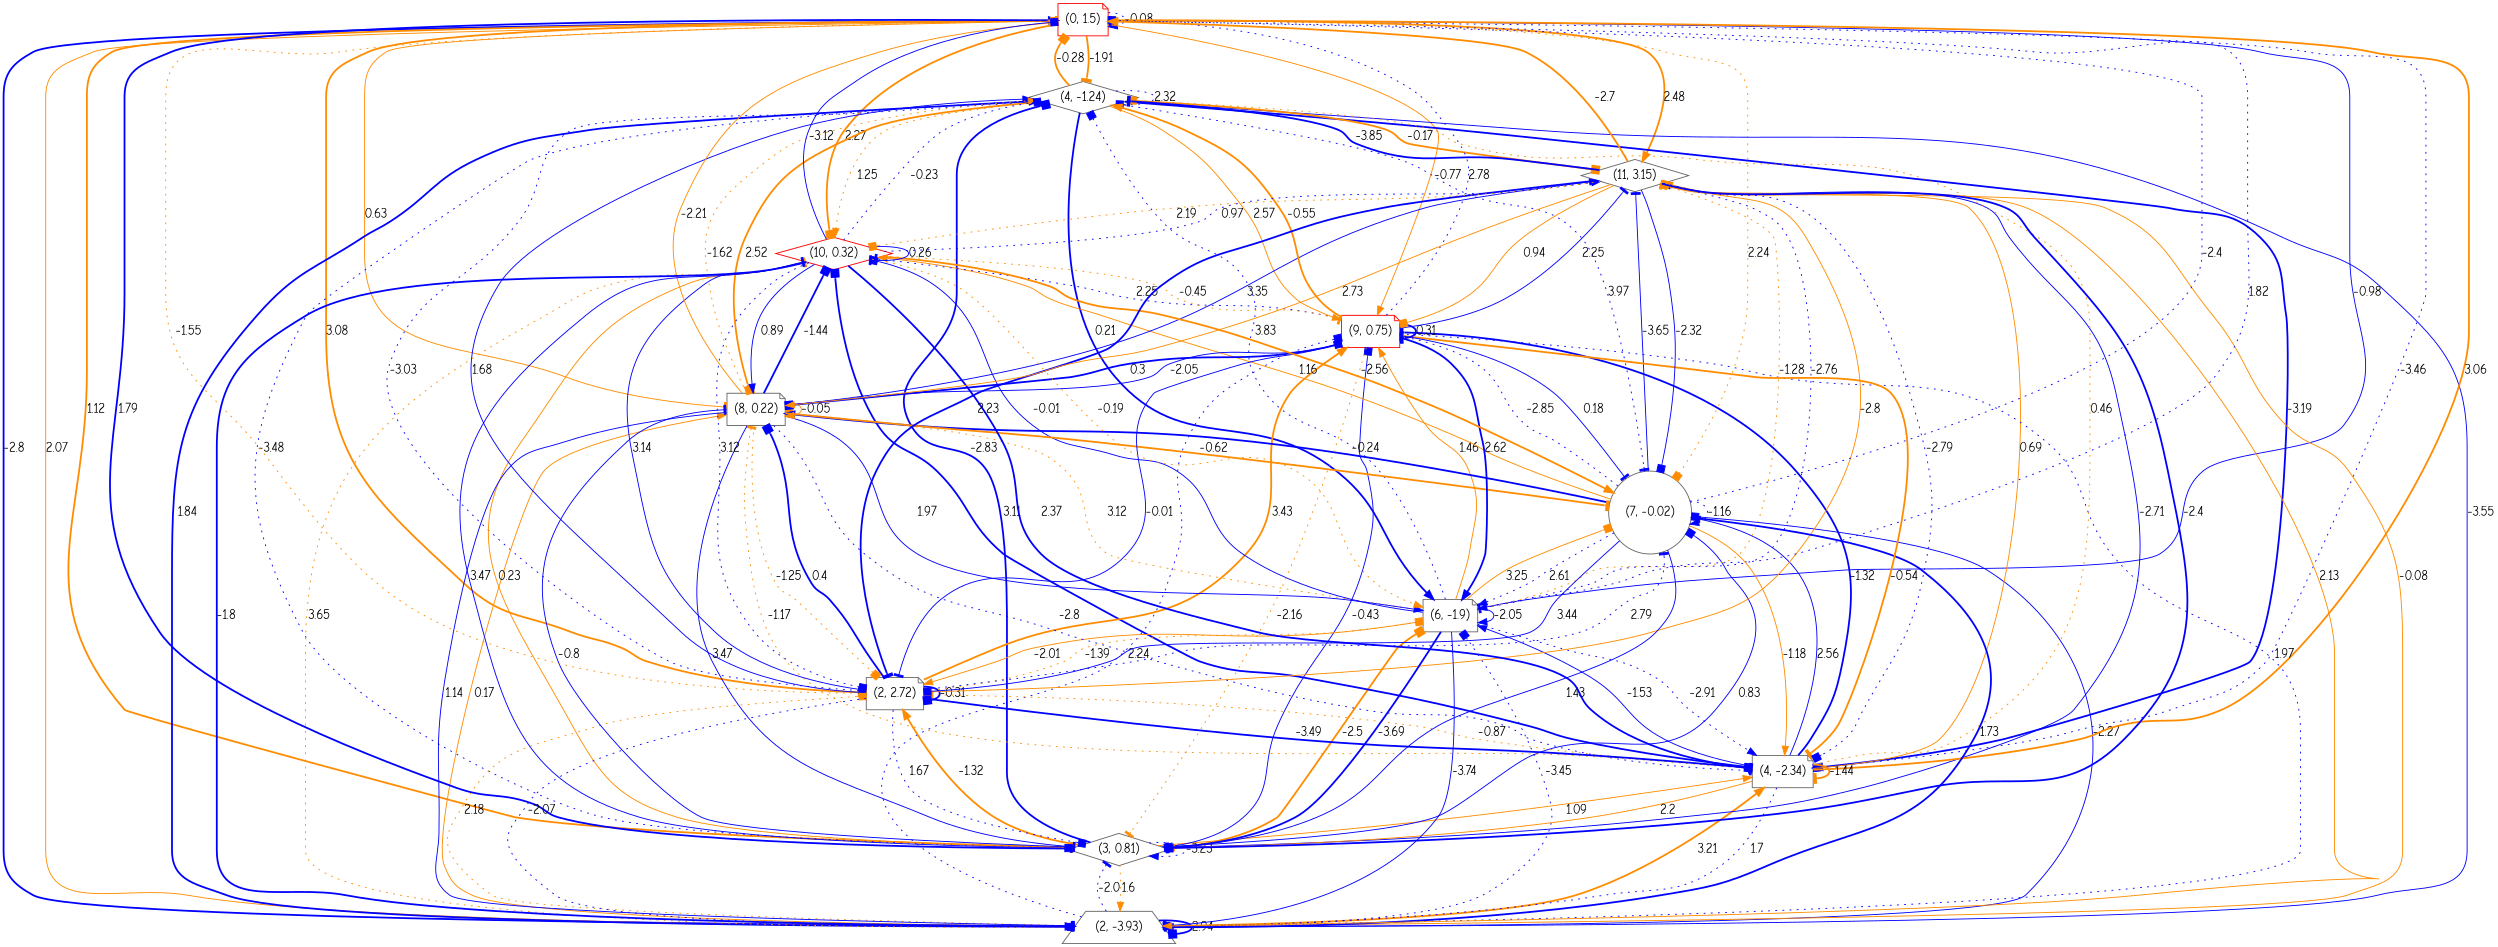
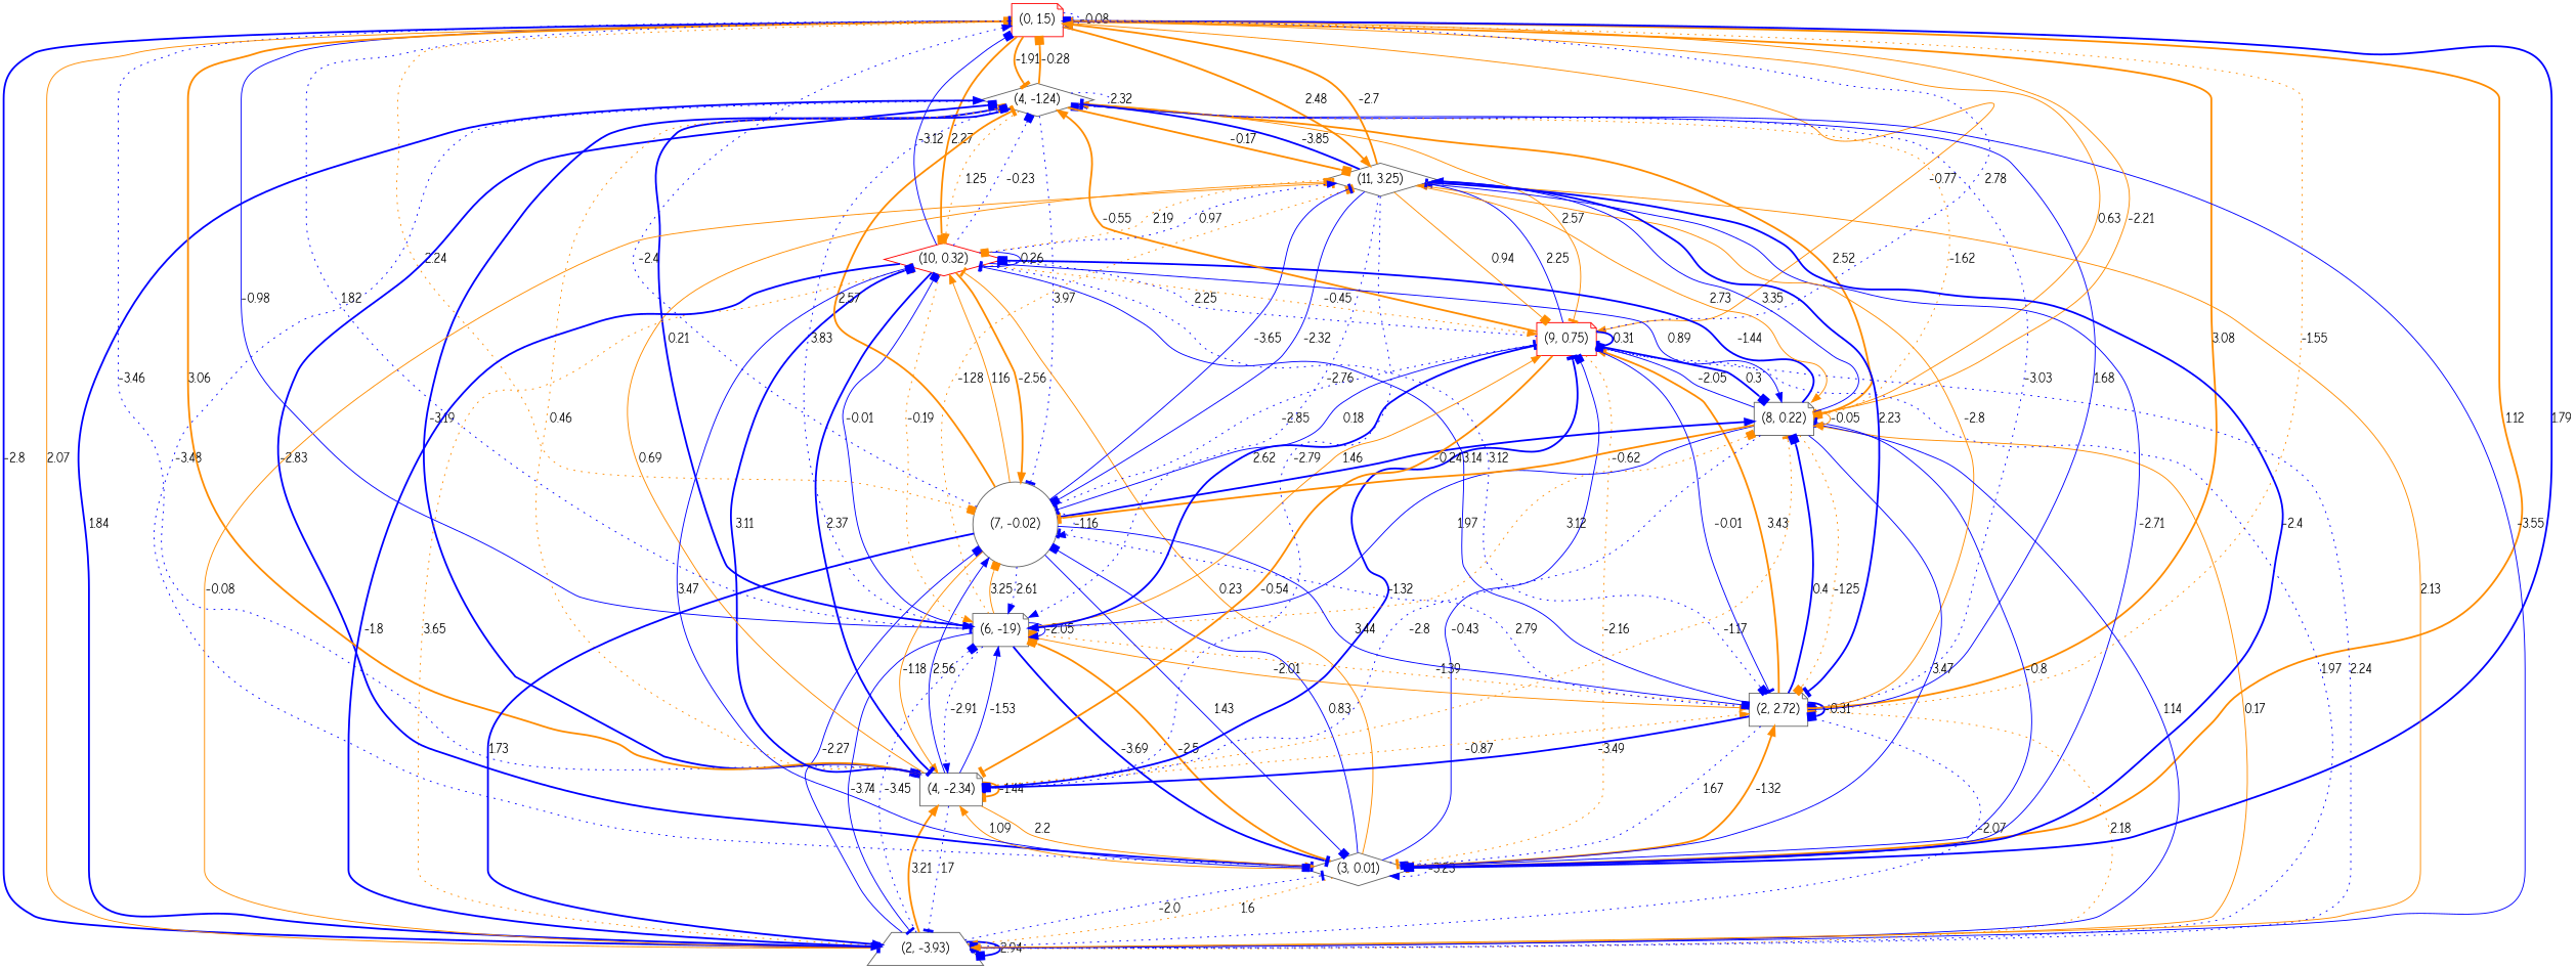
  digraph {
    fontname="Comic Neue"
    node [color=gray40 fontname="Comic Neue" shape=note]
    edge [arrowhead=box color=blue fontname="Comic Neue" style=solid]
    n1 [color=red label="(0, 1.5)"]
    n2 [label="(4, -1.24)" shape=diamond]
    n3 [label="(2, -3.93)" shape=trapezium]
-   n4 [label="(3, 0.81)" shape=diamond]
+   n4 [label="(3, 0.01)" shape=diamond]
    n5 [label="(4, -2.34)"]
    n6 [label="(2, 2.72)"]
    n7 [label="(6, -1.9)"]
    n8 [label="(7, -0.02)" shape=circle]
    n9 [label="(8, 0.22)"]
    n10 [color=red label="(9, 0.75)"]
    n11 [color=red label="(10, 0.32)" shape=diamond]
-   n12 [label="(11, 3.15)" shape=diamond]
+   n12 [label="(11, 3.25)" shape=diamond]
    n1 -> n1 [arrowhead=normal label=-0.08 style=dotted]
    n1 -> n2 [arrowhead=tee color=darkorange label=-1.91 style=bold]
    n1 -> n3 [arrowhead=tee label=-2.8 style=bold]
    n1 -> n4 [arrowhead=tee color=darkorange label=1.12 style=bold]
    n1 -> n5 [label=-3.46 style=dotted]
    n1 -> n6 [color=darkorange label=3.08 style=bold]
    n1 -> n7 [arrowhead=tee label=-0.98]
    n1 -> n8 [color=darkorange label=2.24 style=dotted]
    n1 -> n9 [arrowhead=tee color=darkorange label=0.63]
    n1 -> n10 [arrowhead=normal color=darkorange label=-0.77]
    n1 -> n11 [color=darkorange label=2.27 style=bold]
    n1 -> n12 [arrowhead=normal color=darkorange label=2.48 style=bold]
    n2 -> n1 [color=darkorange label=-0.28 style=bold]
    n2 -> n2 [label=2.32 style=dotted]
    n2 -> n3 [arrowhead=tee label=-3.55]
    n2 -> n4 [arrowhead=tee label=-3.48 style=dotted]
    n2 -> n5 [arrowhead=normal label=-3.19 style=bold]
    n2 -> n6 [label=-3.03 style=dotted]
    n2 -> n7 [arrowhead=normal label=0.21 style=bold]
    n2 -> n8 [arrowhead=tee label=3.97 style=dotted]
    n2 -> n9 [color=darkorange label=2.52 style=bold]
    n2 -> n10 [arrowhead=tee color=darkorange label=2.57]
    n2 -> n11 [arrowhead=normal color=darkorange label=1.25 style=dotted]
    n2 -> n12 [color=darkorange label=-0.17 style=bold]
    n3 -> n1 [arrowhead=tee color=darkorange label=2.07]
    n3 -> n2 [arrowhead=normal label=1.84 style=bold]
    n3 -> n3 [label=2.94 style=bold]
    n3 -> n4 [arrowhead=tee label=-2.0 style=dotted]
    n3 -> n5 [arrowhead=normal color=darkorange label=3.21 style=bold]
    n3 -> n6 [color=darkorange label=2.18 style=dotted]
    n3 -> n7 [label=-3.45 style=dotted]
    n3 -> n8 [label=-2.27]
    n3 -> n9 [arrowhead=normal color=darkorange label=0.17]
    n3 -> n10 [label=2.24 style=dotted]
    n3 -> n11 [arrowhead=tee color=darkorange label=3.65 style=dotted]
    n3 -> n12 [arrowhead=tee color=darkorange label=-0.08]
    n4 -> n1 [arrowhead=normal label=1.79 style=bold]
    n4 -> n2 [label=-2.83 style=bold]
    n4 -> n3 [arrowhead=normal color=darkorange label=1.6 style=dotted]
    n4 -> n4 [arrowhead=normal label=-3.23 style=dotted]
    n4 -> n5 [arrowhead=normal color=darkorange label=1.09]
    n4 -> n6 [arrowhead=normal color=darkorange label=-1.32 style=bold]
    n4 -> n7 [color=darkorange label=-2.5 style=bold]
    n4 -> n8 [label=0.83]
    n4 -> n9 [arrowhead=tee label=-0.8]
    n4 -> n10 [label=-0.43]
    n4 -> n11 [arrowhead=tee color=darkorange label=0.23]
    n4 -> n12 [arrowhead=normal label=-2.71]
    n5 -> n1 [color=darkorange label=3.06 style=bold]
    n5 -> n2 [color=darkorange label=0.46 style=dotted]
    n5 -> n3 [arrowhead=tee label=1.7 style=dotted]
    n5 -> n4 [arrowhead=normal color=darkorange label=2.2]
    n5 -> n5 [arrowhead=tee color=darkorange label=-1.44 style=bold]
    n5 -> n6 [arrowhead=normal color=darkorange label=-0.87 style=dotted]
    n5 -> n7 [arrowhead=normal label=-1.53]
    n5 -> n8 [arrowhead=normal label=2.56]
    n5 -> n9 [arrowhead=tee color=darkorange label=-1.17 style=dotted]
    n5 -> n10 [arrowhead=tee label=-1.32 style=bold]
    n5 -> n11 [label=3.11 style=bold]
    n5 -> n12 [color=darkorange label=0.69]
    n6 -> n1 [color=darkorange label=-1.55 style=dotted]
    n6 -> n2 [arrowhead=normal label=1.68]
    n6 -> n3 [label=-2.07 style=dotted]
    n6 -> n4 [label=1.67 style=dotted]
    n6 -> n5 [label=-3.49 style=bold]
    n6 -> n6 [label=-0.31 style=bold]
    n6 -> n7 [color=darkorange label=-1.39 style=dotted]
    n6 -> n8 [arrowhead=tee label=2.79 style=dotted]
    n6 -> n9 [label=0.4 style=bold]
    n6 -> n10 [arrowhead=normal color=darkorange label=3.43 style=bold]
    n6 -> n11 [arrowhead=tee label=3.14]
    n6 -> n12 [arrowhead=normal color=darkorange label=-2.8]
    n7 -> n1 [arrowhead=tee label=1.82 style=dotted]
    n7 -> n2 [label=3.83 style=dotted]
    n7 -> n3 [arrowhead=tee label=-3.74]
    n7 -> n4 [arrowhead=tee label=-3.69 style=bold]
    n7 -> n5 [arrowhead=normal label=-2.91 style=dotted]
    n7 -> n6 [arrowhead=normal color=darkorange label=-2.01]
    n7 -> n7 [arrowhead=normal label=-2.05]
    n7 -> n8 [color=darkorange label=3.25]
    n7 -> n9 [color=darkorange label=3.12 style=dotted]
    n7 -> n10 [arrowhead=normal color=darkorange label=1.46]
    n7 -> n11 [label=-0.01]
    n7 -> n12 [color=darkorange label=-1.28 style=dotted]
    n8 -> n1 [arrowhead=normal label=-2.4 style=dotted]
+   n8 -> n2 [arrowhead=tee color=darkorange label=2.57 style=bold]
    n8 -> n3 [arrowhead=normal label=1.73 style=bold]
    n8 -> n4 [label=1.43]
    n8 -> n5 [arrowhead=normal color=darkorange label=-1.18]
    n8 -> n6 [label=3.44]
    n8 -> n7 [arrowhead=normal label=2.61 style=dotted]
    n8 -> n8 [arrowhead=normal label=-1.16 style=dotted]
    n8 -> n9 [arrowhead=normal label=-0.24 style=bold]
    n8 -> n10 [arrowhead=tee label=-2.85 style=dotted]
    n8 -> n11 [arrowhead=normal color=darkorange label=1.16]
    n8 -> n12 [arrowhead=tee label=-3.65]
    n9 -> n1 [arrowhead=normal color=darkorange label=-2.21]
    n9 -> n2 [arrowhead=normal color=darkorange label=-1.62 style=dotted]
    n9 -> n3 [arrowhead=tee label=1.14]
    n9 -> n4 [arrowhead=tee label=3.47]
    n9 -> n5 [arrowhead=tee label=-2.8 style=dotted]
    n9 -> n6 [color=darkorange label=-1.25 style=dotted]
    n9 -> n7 [arrowhead=normal label=1.97]
    n9 -> n8 [arrowhead=tee color=darkorange label=-0.62 style=bold]
    n9 -> n9 [arrowhead=normal color=darkorange label=-0.05]
    n9 -> n10 [label=-2.05]
    n9 -> n11 [label=-1.44 style=bold]
    n9 -> n12 [arrowhead=normal label=3.35]
    n10 -> n1 [label=2.78 style=dotted]
    n10 -> n2 [arrowhead=normal color=darkorange label=-0.55 style=bold]
    n10 -> n3 [label=1.97 style=dotted]
    n10 -> n4 [arrowhead=tee color=darkorange label=-2.16 style=dotted]
    n10 -> n5 [arrowhead=tee color=darkorange label=-0.54 style=bold]
    n10 -> n6 [arrowhead=tee label=-0.01]
    n10 -> n7 [arrowhead=normal label=2.62 style=bold]
    n10 -> n8 [arrowhead=tee label=0.18]
    n10 -> n9 [label=0.3 style=bold]
    n10 -> n10 [arrowhead=tee label=0.31 style=bold]
    n10 -> n11 [arrowhead=tee label=2.25 style=dotted]
    n10 -> n12 [arrowhead=tee label=2.25]
    n11 -> n1 [label=-3.12]
    n11 -> n2 [label=-0.23 style=dotted]
    n11 -> n3 [arrowhead=normal label=-1.8 style=bold]
    n11 -> n4 [label=3.47]
    n11 -> n5 [arrowhead=tee label=2.37 style=bold]
    n11 -> n6 [label=3.12 style=dotted]
    n11 -> n7 [arrowhead=normal color=darkorange label=-0.19 style=dotted]
    n11 -> n8 [arrowhead=normal color=darkorange label=-2.56 style=bold]
    n11 -> n9 [arrowhead=normal label=0.89]
    n11 -> n10 [arrowhead=normal color=darkorange label=-0.45 style=dotted]
    n11 -> n11 [arrowhead=tee label=0.26]
    n11 -> n12 [arrowhead=normal label=0.97 style=dotted]
    n12 -> n1 [arrowhead=normal color=darkorange label=-2.7 style=bold]
    n12 -> n2 [arrowhead=tee label=-3.85 style=bold]
    n12 -> n3 [arrowhead=normal color=darkorange label=2.13]
    n12 -> n4 [label=-2.4 style=bold]
    n12 -> n5 [label=-2.79 style=dotted]
    n12 -> n6 [arrowhead=tee label=2.23 style=bold]
    n12 -> n7 [arrowhead=normal label=-2.76 style=dotted]
    n12 -> n8 [label=-2.32]
    n12 -> n9 [arrowhead=normal color=darkorange label=2.73]
    n12 -> n10 [color=darkorange label=0.94]
    n12 -> n11 [color=darkorange label=2.19 style=dotted]
  }
